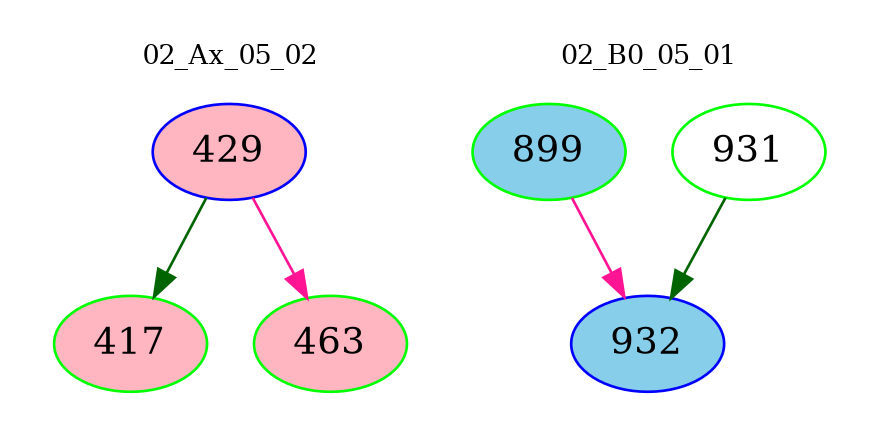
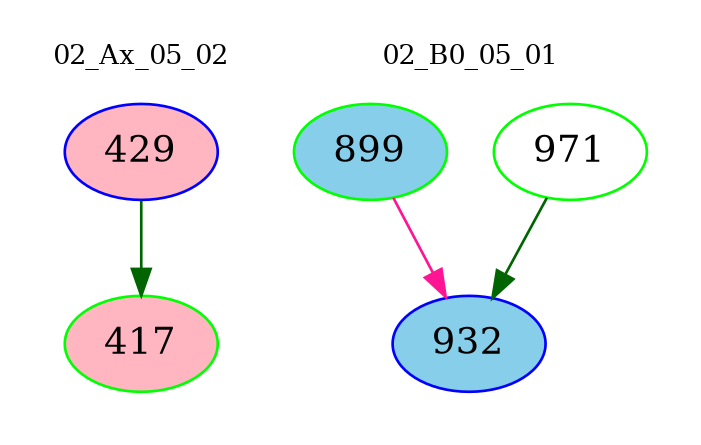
  digraph {
    node [color=green fillcolor=lightpink style=filled]
    edge [color=darkgreen]
    n1 [label=417]
    n2 [color=blue label=429]
-   n3 [label=463]
-   n4 [fillcolor=white label=931]
+   n4 [fillcolor=white label=971]
    n5 [color=blue fillcolor=skyblue label=932]
    n6 [fillcolor=skyblue label=899]
    subgraph cluster_1 {
      color=white
      fontsize=10
      label="02_Ax_05_02"
      n1
      n2
-     n3
    }
    subgraph cluster_2 {
      color=white
      fontsize=10
      label="02_B0_05_01"
      n4
      n5
      n6
    }
    n2 -> n1
-   n2 -> n3 [color=deeppink]
    n4 -> n5
    n6 -> n5 [color=deeppink]
  }
